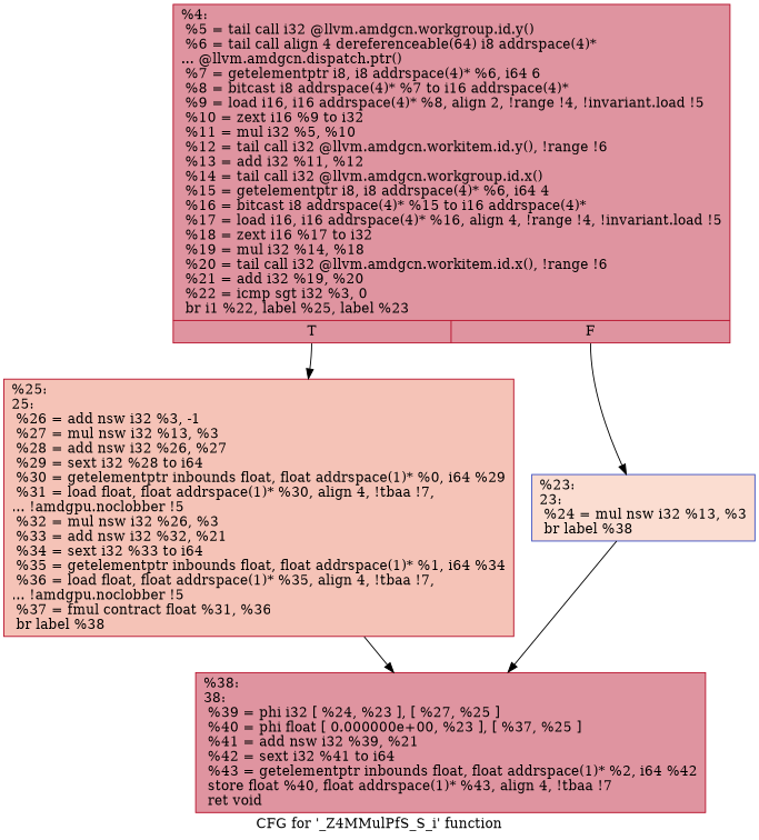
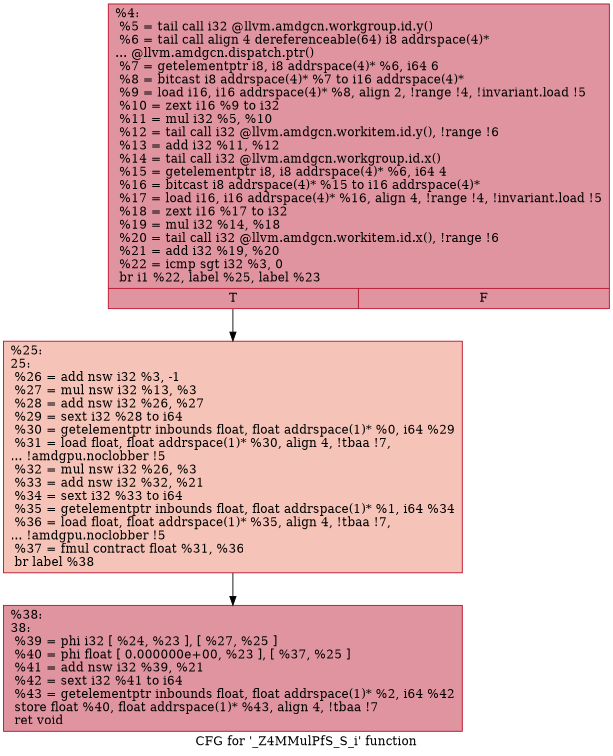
  digraph {
    label="CFG for '_Z4MMulPfS_S_i' function"
    node [color="#b70d28ff" fillcolor="#b70d2870" shape=record style=filled]
    n1 [label="{%4:\l  %5 = tail call i32 @llvm.amdgcn.workgroup.id.y()\l  %6 = tail call align 4 dereferenceable(64) i8 addrspace(4)*\l... @llvm.amdgcn.dispatch.ptr()\l  %7 = getelementptr i8, i8 addrspace(4)* %6, i64 6\l  %8 = bitcast i8 addrspace(4)* %7 to i16 addrspace(4)*\l  %9 = load i16, i16 addrspace(4)* %8, align 2, !range !4, !invariant.load !5\l  %10 = zext i16 %9 to i32\l  %11 = mul i32 %5, %10\l  %12 = tail call i32 @llvm.amdgcn.workitem.id.y(), !range !6\l  %13 = add i32 %11, %12\l  %14 = tail call i32 @llvm.amdgcn.workgroup.id.x()\l  %15 = getelementptr i8, i8 addrspace(4)* %6, i64 4\l  %16 = bitcast i8 addrspace(4)* %15 to i16 addrspace(4)*\l  %17 = load i16, i16 addrspace(4)* %16, align 4, !range !4, !invariant.load !5\l  %18 = zext i16 %17 to i32\l  %19 = mul i32 %14, %18\l  %20 = tail call i32 @llvm.amdgcn.workitem.id.x(), !range !6\l  %21 = add i32 %19, %20\l  %22 = icmp sgt i32 %3, 0\l  br i1 %22, label %25, label %23\l|{<s0>T|<s1>F}}"]
    n2 [fillcolor="#e8765c70" label="{%25:\l25:                                               \l  %26 = add nsw i32 %3, -1\l  %27 = mul nsw i32 %13, %3\l  %28 = add nsw i32 %26, %27\l  %29 = sext i32 %28 to i64\l  %30 = getelementptr inbounds float, float addrspace(1)* %0, i64 %29\l  %31 = load float, float addrspace(1)* %30, align 4, !tbaa !7,\l... !amdgpu.noclobber !5\l  %32 = mul nsw i32 %26, %3\l  %33 = add nsw i32 %32, %21\l  %34 = sext i32 %33 to i64\l  %35 = getelementptr inbounds float, float addrspace(1)* %1, i64 %34\l  %36 = load float, float addrspace(1)* %35, align 4, !tbaa !7,\l... !amdgpu.noclobber !5\l  %37 = fmul contract float %31, %36\l  br label %38\l}"]
-   n3 [color="#3d50c3ff" fillcolor="#f7b39670" label="{%23:\l23:                                               \l  %24 = mul nsw i32 %13, %3\l  br label %38\l}"]
    n4 [label="{%38:\l38:                                               \l  %39 = phi i32 [ %24, %23 ], [ %27, %25 ]\l  %40 = phi float [ 0.000000e+00, %23 ], [ %37, %25 ]\l  %41 = add nsw i32 %39, %21\l  %42 = sext i32 %41 to i64\l  %43 = getelementptr inbounds float, float addrspace(1)* %2, i64 %42\l  store float %40, float addrspace(1)* %43, align 4, !tbaa !7\l  ret void\l}"]
    n1 -> n2 [tailport=s0]
-   n1 -> n3 [tailport=s1]
    n2 -> n4
-   n3 -> n4
  }
